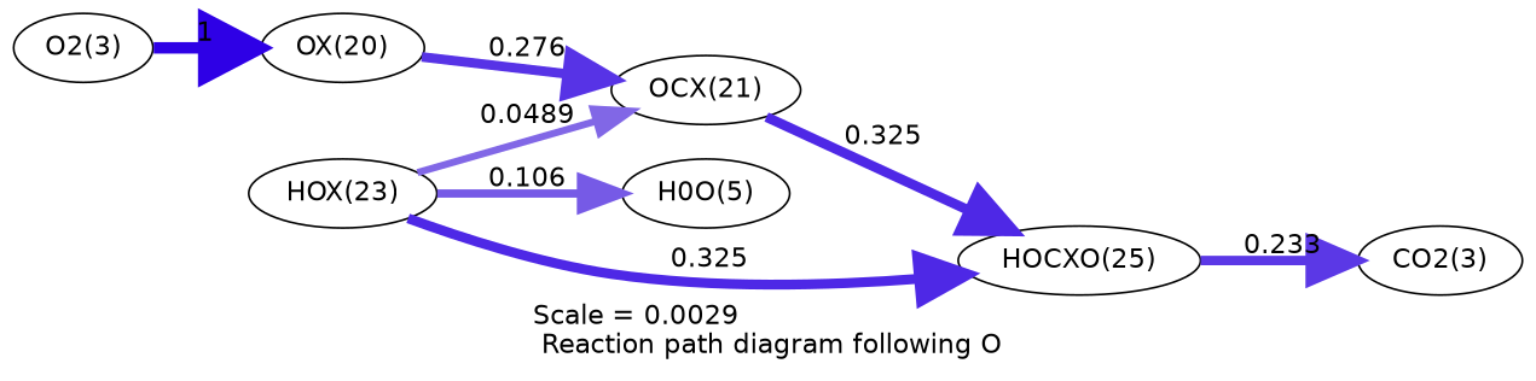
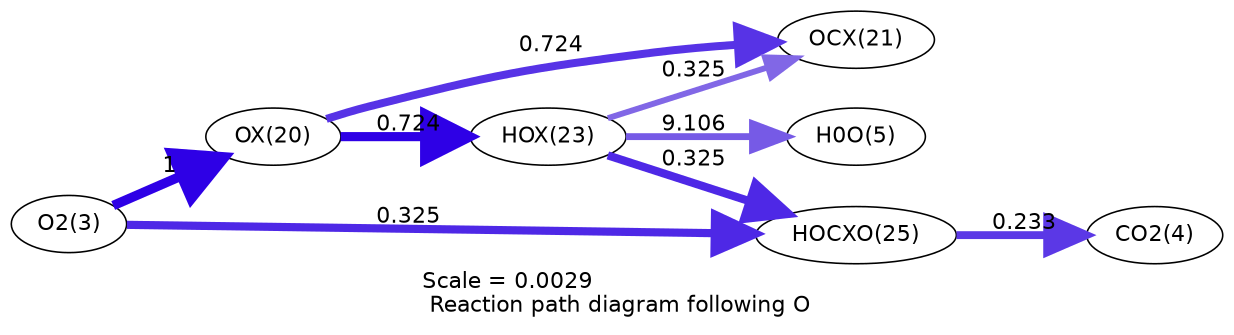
  digraph {
    fontname=Helvetica
    label="Scale = 0.0029\l Reaction path diagram following O"
    rankdir=LR
    node [fontname=Helvetica]
    edge [arrowsize=2.58 color="0.7, 0.825, 0.9" fontname=Helvetica penwidth=5.15]
    n1 [label="O2(3)"]
    n2 [label="OX(20)"]
    n3 [label="HOX(23)"]
    n4 [label="OCX(21)"]
    n5 [label="H0O(5)"]
    n6 [label="HOCXO(25)"]
-   n7 [label="CO2(3)"]
+   n7 [label="CO2(4)"]
    n1 -> n2 [arrowsize=3 color="0.7, 1.5, 0.9" label=" 1" penwidth=6]
-   n2 -> n4 [arrowsize=2.51 color="0.7, 0.776, 0.9" label=" 0.276" penwidth=5.03]
-   n3 -> n4 [arrowsize=1.86 color="0.7, 0.549, 0.9" label=" 0.0489" penwidth=3.72]
-   n3 -> n5 [arrowsize=2.15 color="0.7, 0.606, 0.9" label=" 0.106" penwidth=4.31]
+   n2 -> n3 [arrowsize=2.88 color="0.7, 1.22, 0.9" label=" 0.724" penwidth=5.76]
+   n2 -> n4 [arrowsize=2.51 color="0.7, 0.776, 0.9" label=" 0.724" penwidth=5.03]
+   n3 -> n4 [arrowsize=1.86 color="0.7, 0.549, 0.9" label=" 0.325" penwidth=3.72]
+   n3 -> n5 [arrowsize=2.15 color="0.7, 0.606, 0.9" label=" 9.106" penwidth=4.31]
    n3 -> n6 [label=" 0.325"]
-   n4 -> n6 [label=" 0.325"]
+   n1 -> n6 [label=" 0.325"]
    n6 -> n7 [arrowsize=2.48 color="0.7, 0.753, 0.9" label=" 0.233" penwidth=4.96]
  }
